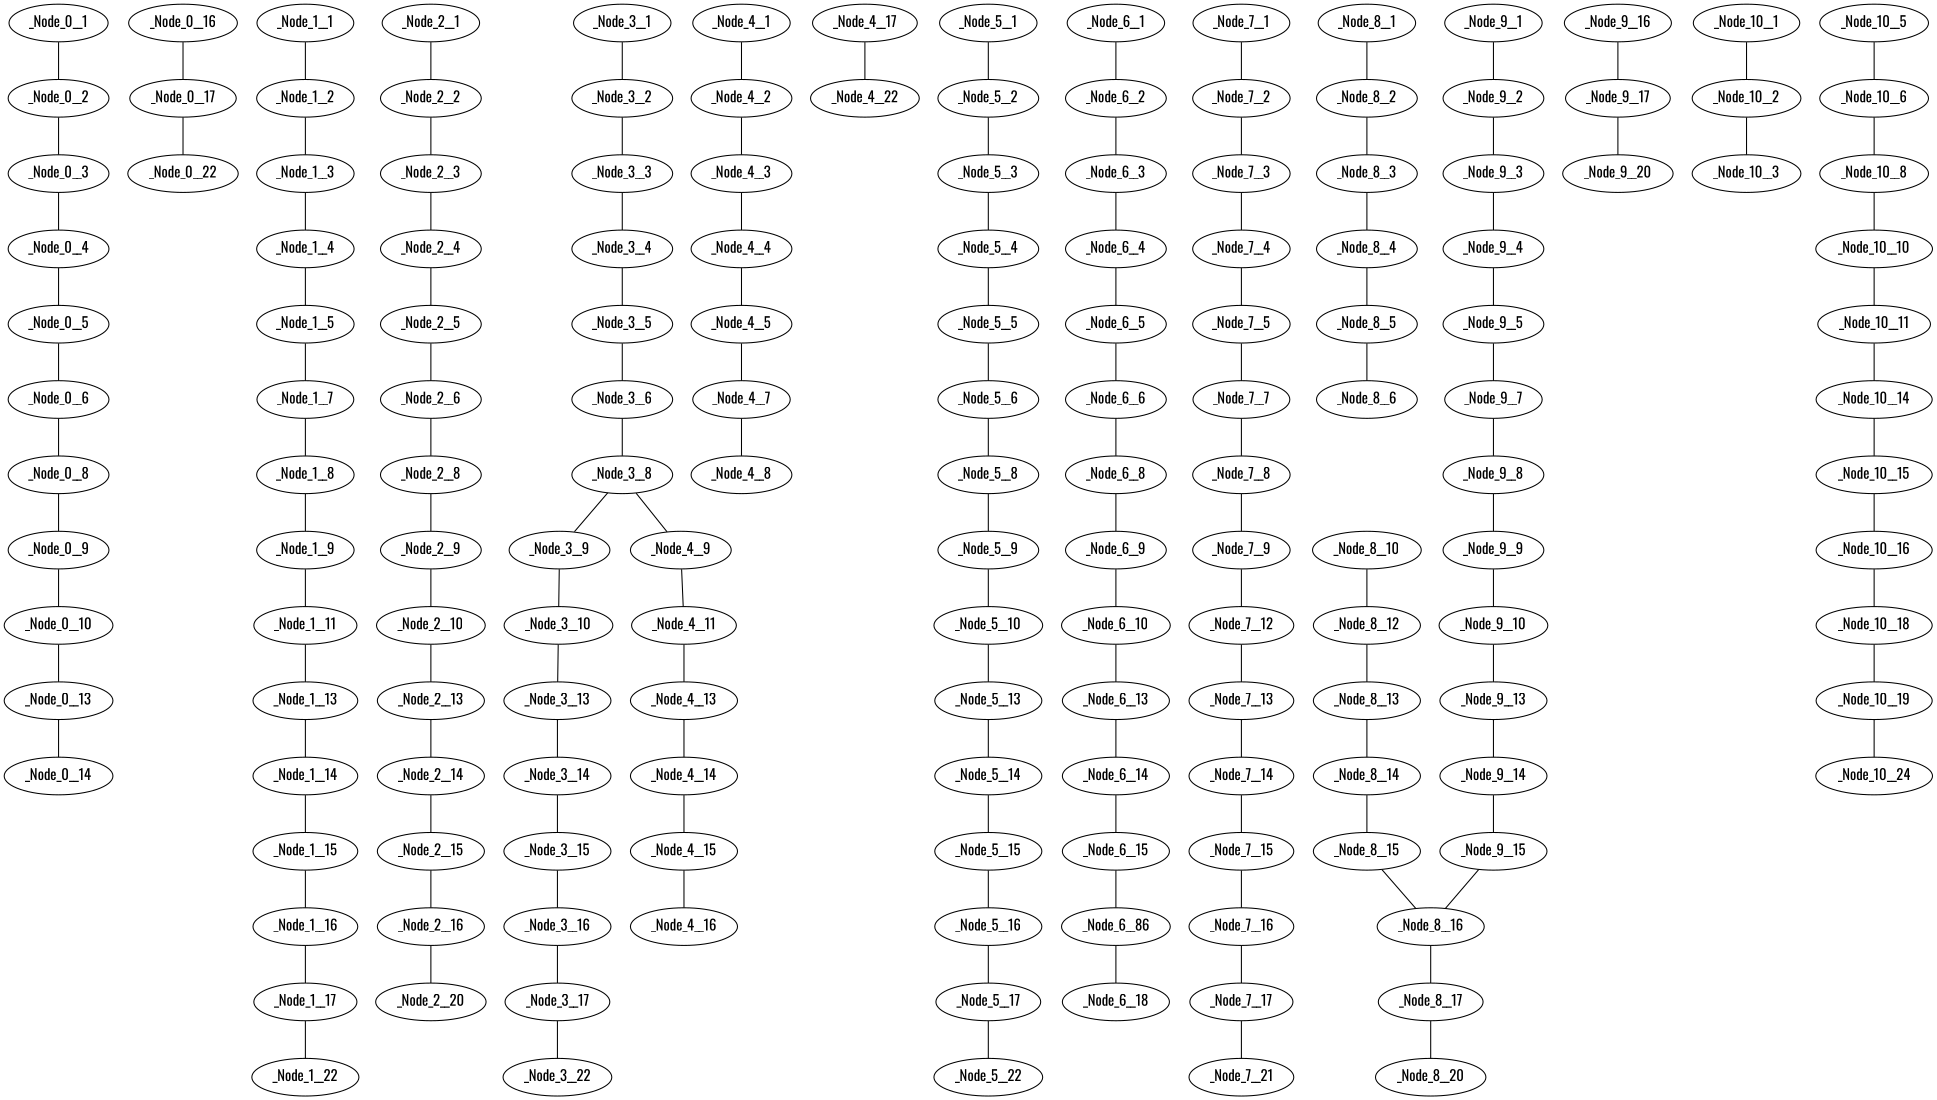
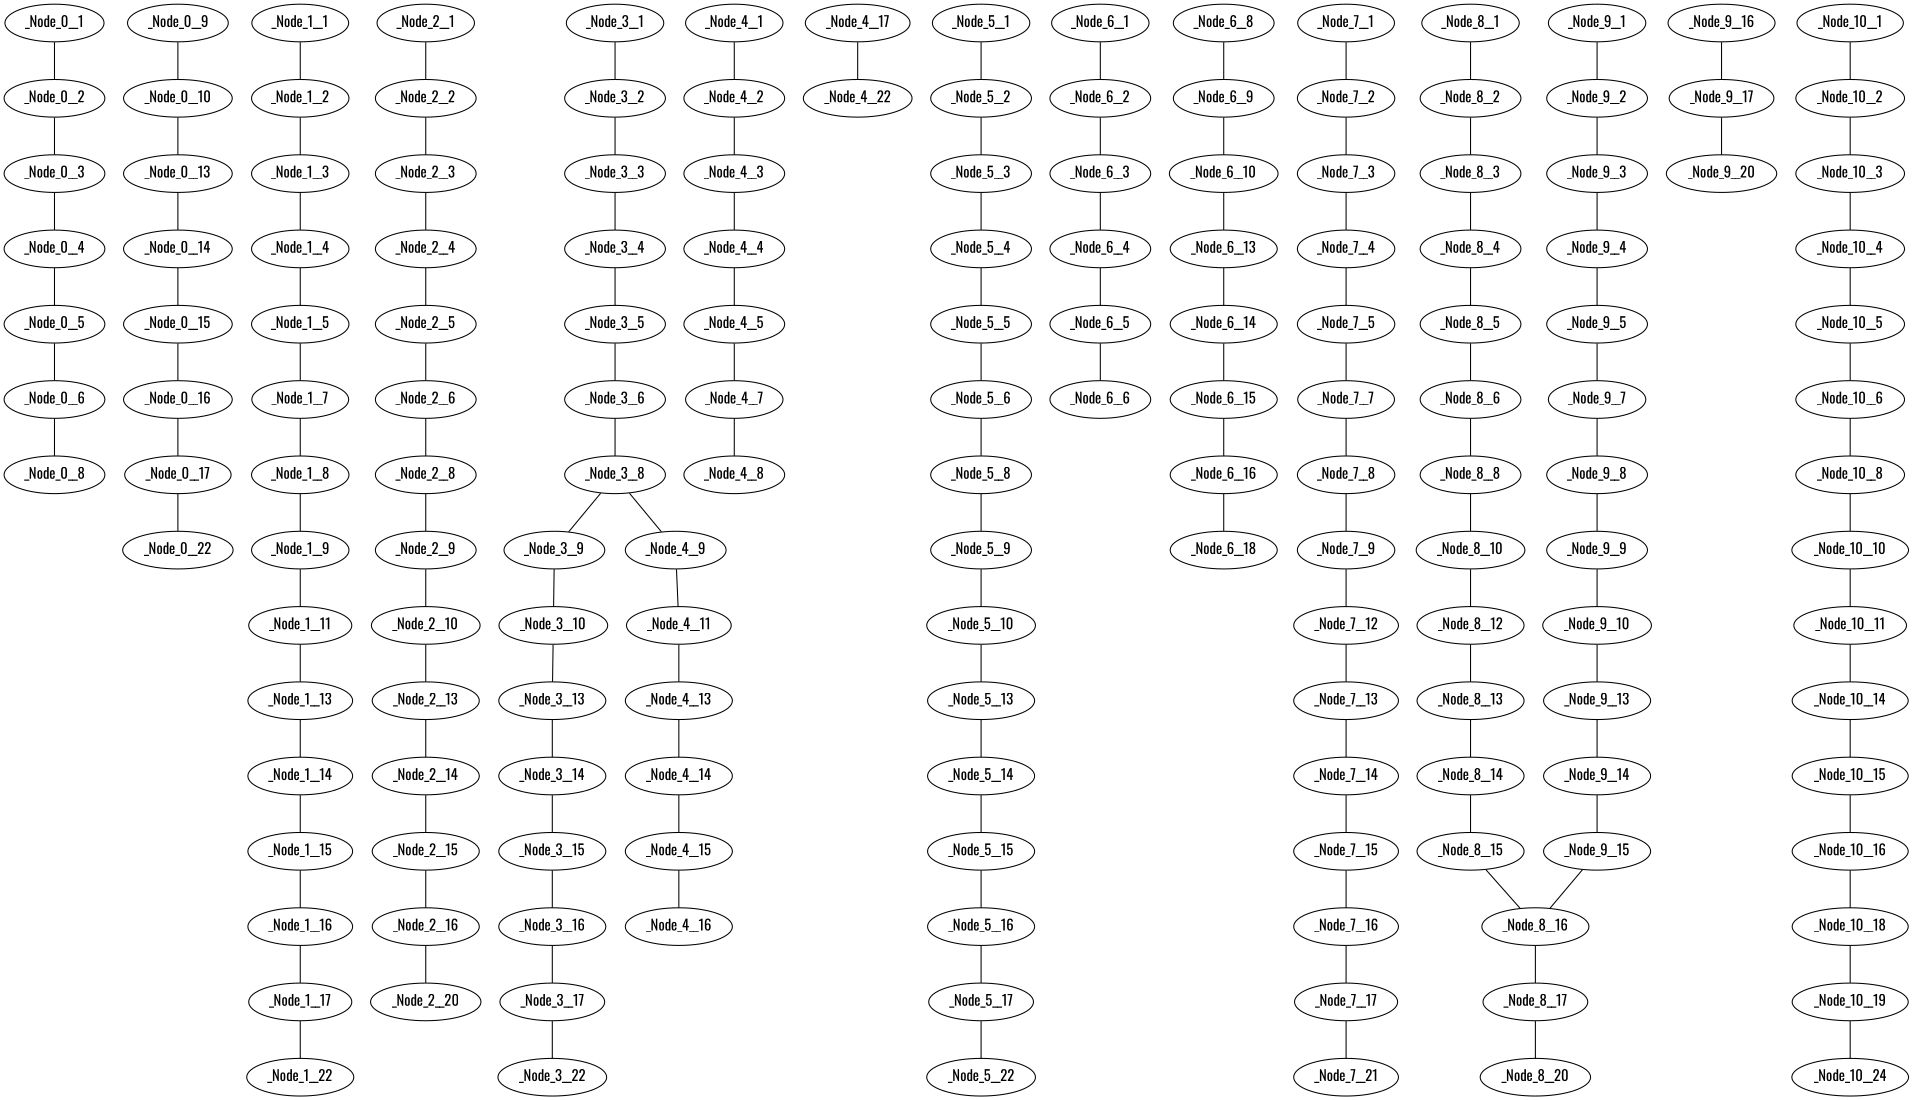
  graph {
    fontname=Oswald
    node [fontname=Oswald]
    edge [fontname=Oswald]
    _Node_0__1
    _Node_0__2
    _Node_0__3
    _Node_0__4
    _Node_0__5
    _Node_0__6
    _Node_0__8
    _Node_0__9
    _Node_0__10
    _Node_0__13
    _Node_0__14
+   _Node_0__15
    _Node_0__16
    _Node_0__17
    _Node_0__22
    _Node_1__1
    _Node_1__2
    _Node_1__3
    _Node_1__4
    _Node_1__5
    _Node_1__7
    _Node_1__8
    _Node_1__9
    _Node_1__11
    _Node_1__13
    _Node_1__14
    _Node_1__15
    _Node_1__16
    _Node_1__17
    _Node_1__22
    _Node_2__1
    _Node_2__2
    _Node_2__3
    _Node_2__4
    _Node_2__5
    _Node_2__6
    _Node_2__8
    _Node_2__9
    _Node_2__10
    _Node_2__13
    _Node_2__14
    _Node_2__15
    _Node_2__16
    _Node_2__20
    _Node_3__1
    _Node_3__2
    _Node_3__3
    _Node_3__4
    _Node_3__5
    _Node_3__6
    _Node_3__8
    _Node_3__9
    _Node_4__9
    _Node_3__10
    _Node_3__13
    _Node_3__14
    _Node_3__15
    _Node_3__16
    _Node_3__17
    _Node_3__22
    _Node_4__1
    _Node_4__2
    _Node_4__3
    _Node_4__4
    _Node_4__5
    _Node_4__7
    _Node_4__8
    _Node_4__11
    _Node_4__13
    _Node_4__14
    _Node_4__15
    _Node_4__16
    _Node_4__17
    _Node_4__22
    _Node_5__1
    _Node_5__2
    _Node_5__3
    _Node_5__4
    _Node_5__5
    _Node_5__6
    _Node_5__8
    _Node_5__9
    _Node_5__10
    _Node_5__13
    _Node_5__14
    _Node_5__15
    _Node_5__16
    _Node_5__17
    _Node_5__22
    _Node_6__1
    _Node_6__2
    _Node_6__3
    _Node_6__4
    _Node_6__5
    _Node_6__6
    _Node_6__8
    _Node_6__9
    _Node_6__10
    _Node_6__13
    _Node_6__14
    _Node_6__15
-   _Node_6__16 [label=_Node_6__86]
+   _Node_6__16
    _Node_6__18
    _Node_7__1
    _Node_7__2
    _Node_7__3
    _Node_7__4
    _Node_7__5
    _Node_7__7
    _Node_7__8
    _Node_7__9
    _Node_7__12
    _Node_7__13
    _Node_7__14
    _Node_7__15
    _Node_7__16
    _Node_7__17
    _Node_7__21
    _Node_8__1
    _Node_8__2
    _Node_8__3
    _Node_8__4
    _Node_8__5
    _Node_8__6
+   _Node_8__8
    _Node_8__10
    _Node_8__12
    _Node_8__13
    _Node_8__14
    _Node_8__15
    _Node_8__16
    _Node_8__17
    _Node_8__20
    _Node_9__1
    _Node_9__2
    _Node_9__3
    _Node_9__4
    _Node_9__5
    _Node_9__7
    _Node_9__8
    _Node_9__9
    _Node_9__10
    _Node_9__13
    _Node_9__14
    _Node_9__15
    _Node_9__16
    _Node_9__17
    _Node_9__20
    _Node_10__1
    _Node_10__2
    _Node_10__3
+   _Node_10__4
    _Node_10__5
    _Node_10__6
    _Node_10__8
    _Node_10__10
    _Node_10__11
    _Node_10__14
    _Node_10__15
    _Node_10__16
    _Node_10__18
    _Node_10__19
    _Node_10__24
    _Node_0__1 -- _Node_0__2
    _Node_0__2 -- _Node_0__3
    _Node_0__3 -- _Node_0__4
    _Node_0__4 -- _Node_0__5
    _Node_0__5 -- _Node_0__6
    _Node_0__6 -- _Node_0__8
-   _Node_0__8 -- _Node_0__9
    _Node_0__9 -- _Node_0__10
    _Node_0__10 -- _Node_0__13
    _Node_0__13 -- _Node_0__14
+   _Node_0__14 -- _Node_0__15
+   _Node_0__15 -- _Node_0__16
    _Node_0__16 -- _Node_0__17
    _Node_0__17 -- _Node_0__22
    _Node_1__1 -- _Node_1__2
    _Node_1__2 -- _Node_1__3
    _Node_1__3 -- _Node_1__4
    _Node_1__4 -- _Node_1__5
    _Node_1__5 -- _Node_1__7
    _Node_1__7 -- _Node_1__8
    _Node_1__8 -- _Node_1__9
    _Node_1__9 -- _Node_1__11
    _Node_1__11 -- _Node_1__13
    _Node_1__13 -- _Node_1__14
    _Node_1__14 -- _Node_1__15
    _Node_1__15 -- _Node_1__16
    _Node_1__16 -- _Node_1__17
    _Node_1__17 -- _Node_1__22
    _Node_2__1 -- _Node_2__2
    _Node_2__2 -- _Node_2__3
    _Node_2__3 -- _Node_2__4
    _Node_2__4 -- _Node_2__5
    _Node_2__5 -- _Node_2__6
    _Node_2__6 -- _Node_2__8
    _Node_2__8 -- _Node_2__9
    _Node_2__9 -- _Node_2__10
    _Node_2__10 -- _Node_2__13
    _Node_2__13 -- _Node_2__14
    _Node_2__14 -- _Node_2__15
    _Node_2__15 -- _Node_2__16
    _Node_2__16 -- _Node_2__20
    _Node_3__1 -- _Node_3__2
    _Node_3__2 -- _Node_3__3
    _Node_3__3 -- _Node_3__4
    _Node_3__4 -- _Node_3__5
    _Node_3__5 -- _Node_3__6
    _Node_3__6 -- _Node_3__8
    _Node_3__8 -- _Node_3__9
    _Node_3__8 -- _Node_4__9
    _Node_3__9 -- _Node_3__10
    _Node_4__9 -- _Node_4__11
    _Node_3__10 -- _Node_3__13
    _Node_3__13 -- _Node_3__14
    _Node_3__14 -- _Node_3__15
    _Node_3__15 -- _Node_3__16
    _Node_3__16 -- _Node_3__17
    _Node_3__17 -- _Node_3__22
    _Node_4__1 -- _Node_4__2
    _Node_4__2 -- _Node_4__3
    _Node_4__3 -- _Node_4__4
    _Node_4__4 -- _Node_4__5
    _Node_4__5 -- _Node_4__7
    _Node_4__7 -- _Node_4__8
    _Node_4__11 -- _Node_4__13
    _Node_4__13 -- _Node_4__14
    _Node_4__14 -- _Node_4__15
    _Node_4__15 -- _Node_4__16
    _Node_4__17 -- _Node_4__22
    _Node_5__1 -- _Node_5__2
    _Node_5__2 -- _Node_5__3
    _Node_5__3 -- _Node_5__4
    _Node_5__4 -- _Node_5__5
    _Node_5__5 -- _Node_5__6
    _Node_5__6 -- _Node_5__8
    _Node_5__8 -- _Node_5__9
    _Node_5__9 -- _Node_5__10
    _Node_5__10 -- _Node_5__13
    _Node_5__13 -- _Node_5__14
    _Node_5__14 -- _Node_5__15
    _Node_5__15 -- _Node_5__16
    _Node_5__16 -- _Node_5__17
    _Node_5__17 -- _Node_5__22
    _Node_6__1 -- _Node_6__2
    _Node_6__2 -- _Node_6__3
    _Node_6__3 -- _Node_6__4
    _Node_6__4 -- _Node_6__5
    _Node_6__5 -- _Node_6__6
-   _Node_6__6 -- _Node_6__8
    _Node_6__8 -- _Node_6__9
    _Node_6__9 -- _Node_6__10
    _Node_6__10 -- _Node_6__13
    _Node_6__13 -- _Node_6__14
    _Node_6__14 -- _Node_6__15
    _Node_6__15 -- _Node_6__16
    _Node_6__16 -- _Node_6__18
    _Node_7__1 -- _Node_7__2
    _Node_7__2 -- _Node_7__3
    _Node_7__3 -- _Node_7__4
    _Node_7__4 -- _Node_7__5
    _Node_7__5 -- _Node_7__7
    _Node_7__7 -- _Node_7__8
    _Node_7__8 -- _Node_7__9
    _Node_7__9 -- _Node_7__12
    _Node_7__12 -- _Node_7__13
    _Node_7__13 -- _Node_7__14
    _Node_7__14 -- _Node_7__15
    _Node_7__15 -- _Node_7__16
    _Node_7__16 -- _Node_7__17
    _Node_7__17 -- _Node_7__21
    _Node_8__1 -- _Node_8__2
    _Node_8__2 -- _Node_8__3
    _Node_8__3 -- _Node_8__4
    _Node_8__4 -- _Node_8__5
    _Node_8__5 -- _Node_8__6
+   _Node_8__6 -- _Node_8__8
+   _Node_8__8 -- _Node_8__10
    _Node_8__10 -- _Node_8__12
    _Node_8__12 -- _Node_8__13
    _Node_8__13 -- _Node_8__14
    _Node_8__14 -- _Node_8__15
    _Node_8__15 -- _Node_8__16
    _Node_8__16 -- _Node_8__17
    _Node_8__17 -- _Node_8__20
    _Node_9__1 -- _Node_9__2
    _Node_9__2 -- _Node_9__3
    _Node_9__3 -- _Node_9__4
    _Node_9__4 -- _Node_9__5
    _Node_9__5 -- _Node_9__7
    _Node_9__7 -- _Node_9__8
    _Node_9__8 -- _Node_9__9
    _Node_9__9 -- _Node_9__10
    _Node_9__10 -- _Node_9__13
    _Node_9__13 -- _Node_9__14
    _Node_9__14 -- _Node_9__15
    _Node_9__15 -- _Node_8__16
    _Node_9__16 -- _Node_9__17
    _Node_9__17 -- _Node_9__20
    _Node_10__1 -- _Node_10__2
    _Node_10__2 -- _Node_10__3
+   _Node_10__3 -- _Node_10__4
+   _Node_10__4 -- _Node_10__5
    _Node_10__5 -- _Node_10__6
    _Node_10__6 -- _Node_10__8
    _Node_10__8 -- _Node_10__10
    _Node_10__10 -- _Node_10__11
    _Node_10__11 -- _Node_10__14
    _Node_10__14 -- _Node_10__15
    _Node_10__15 -- _Node_10__16
    _Node_10__16 -- _Node_10__18
    _Node_10__18 -- _Node_10__19
    _Node_10__19 -- _Node_10__24
  }
